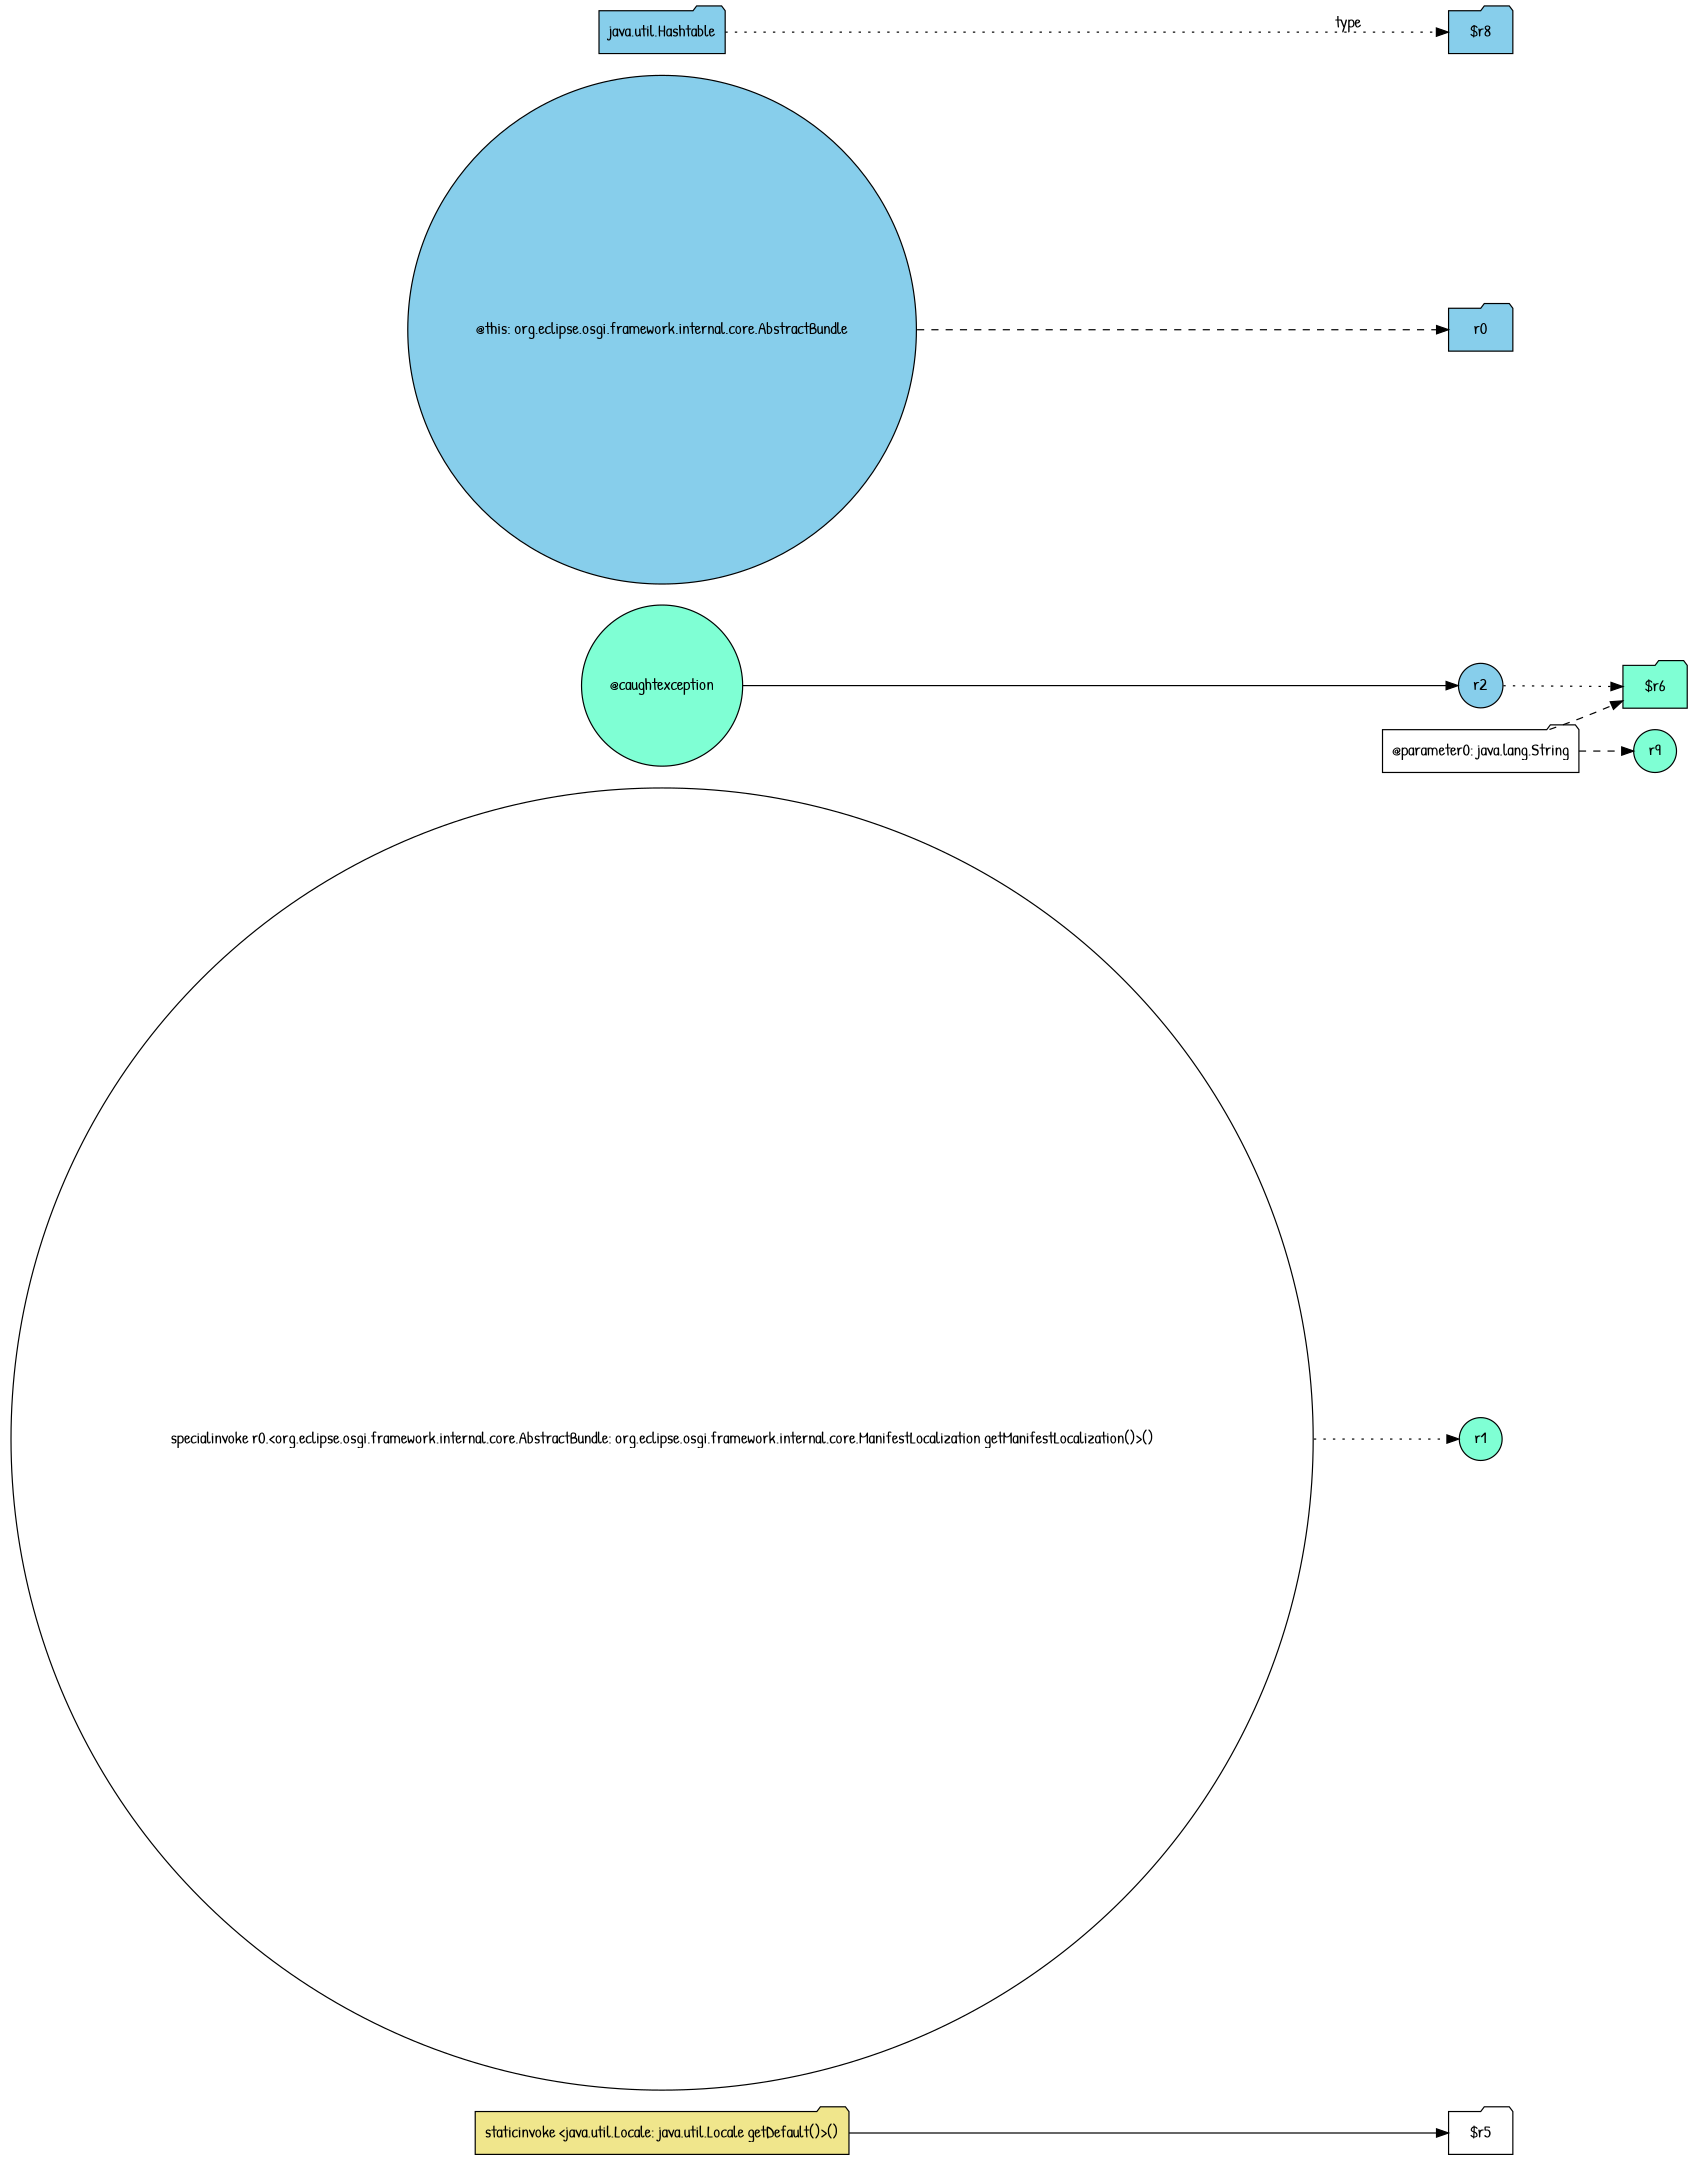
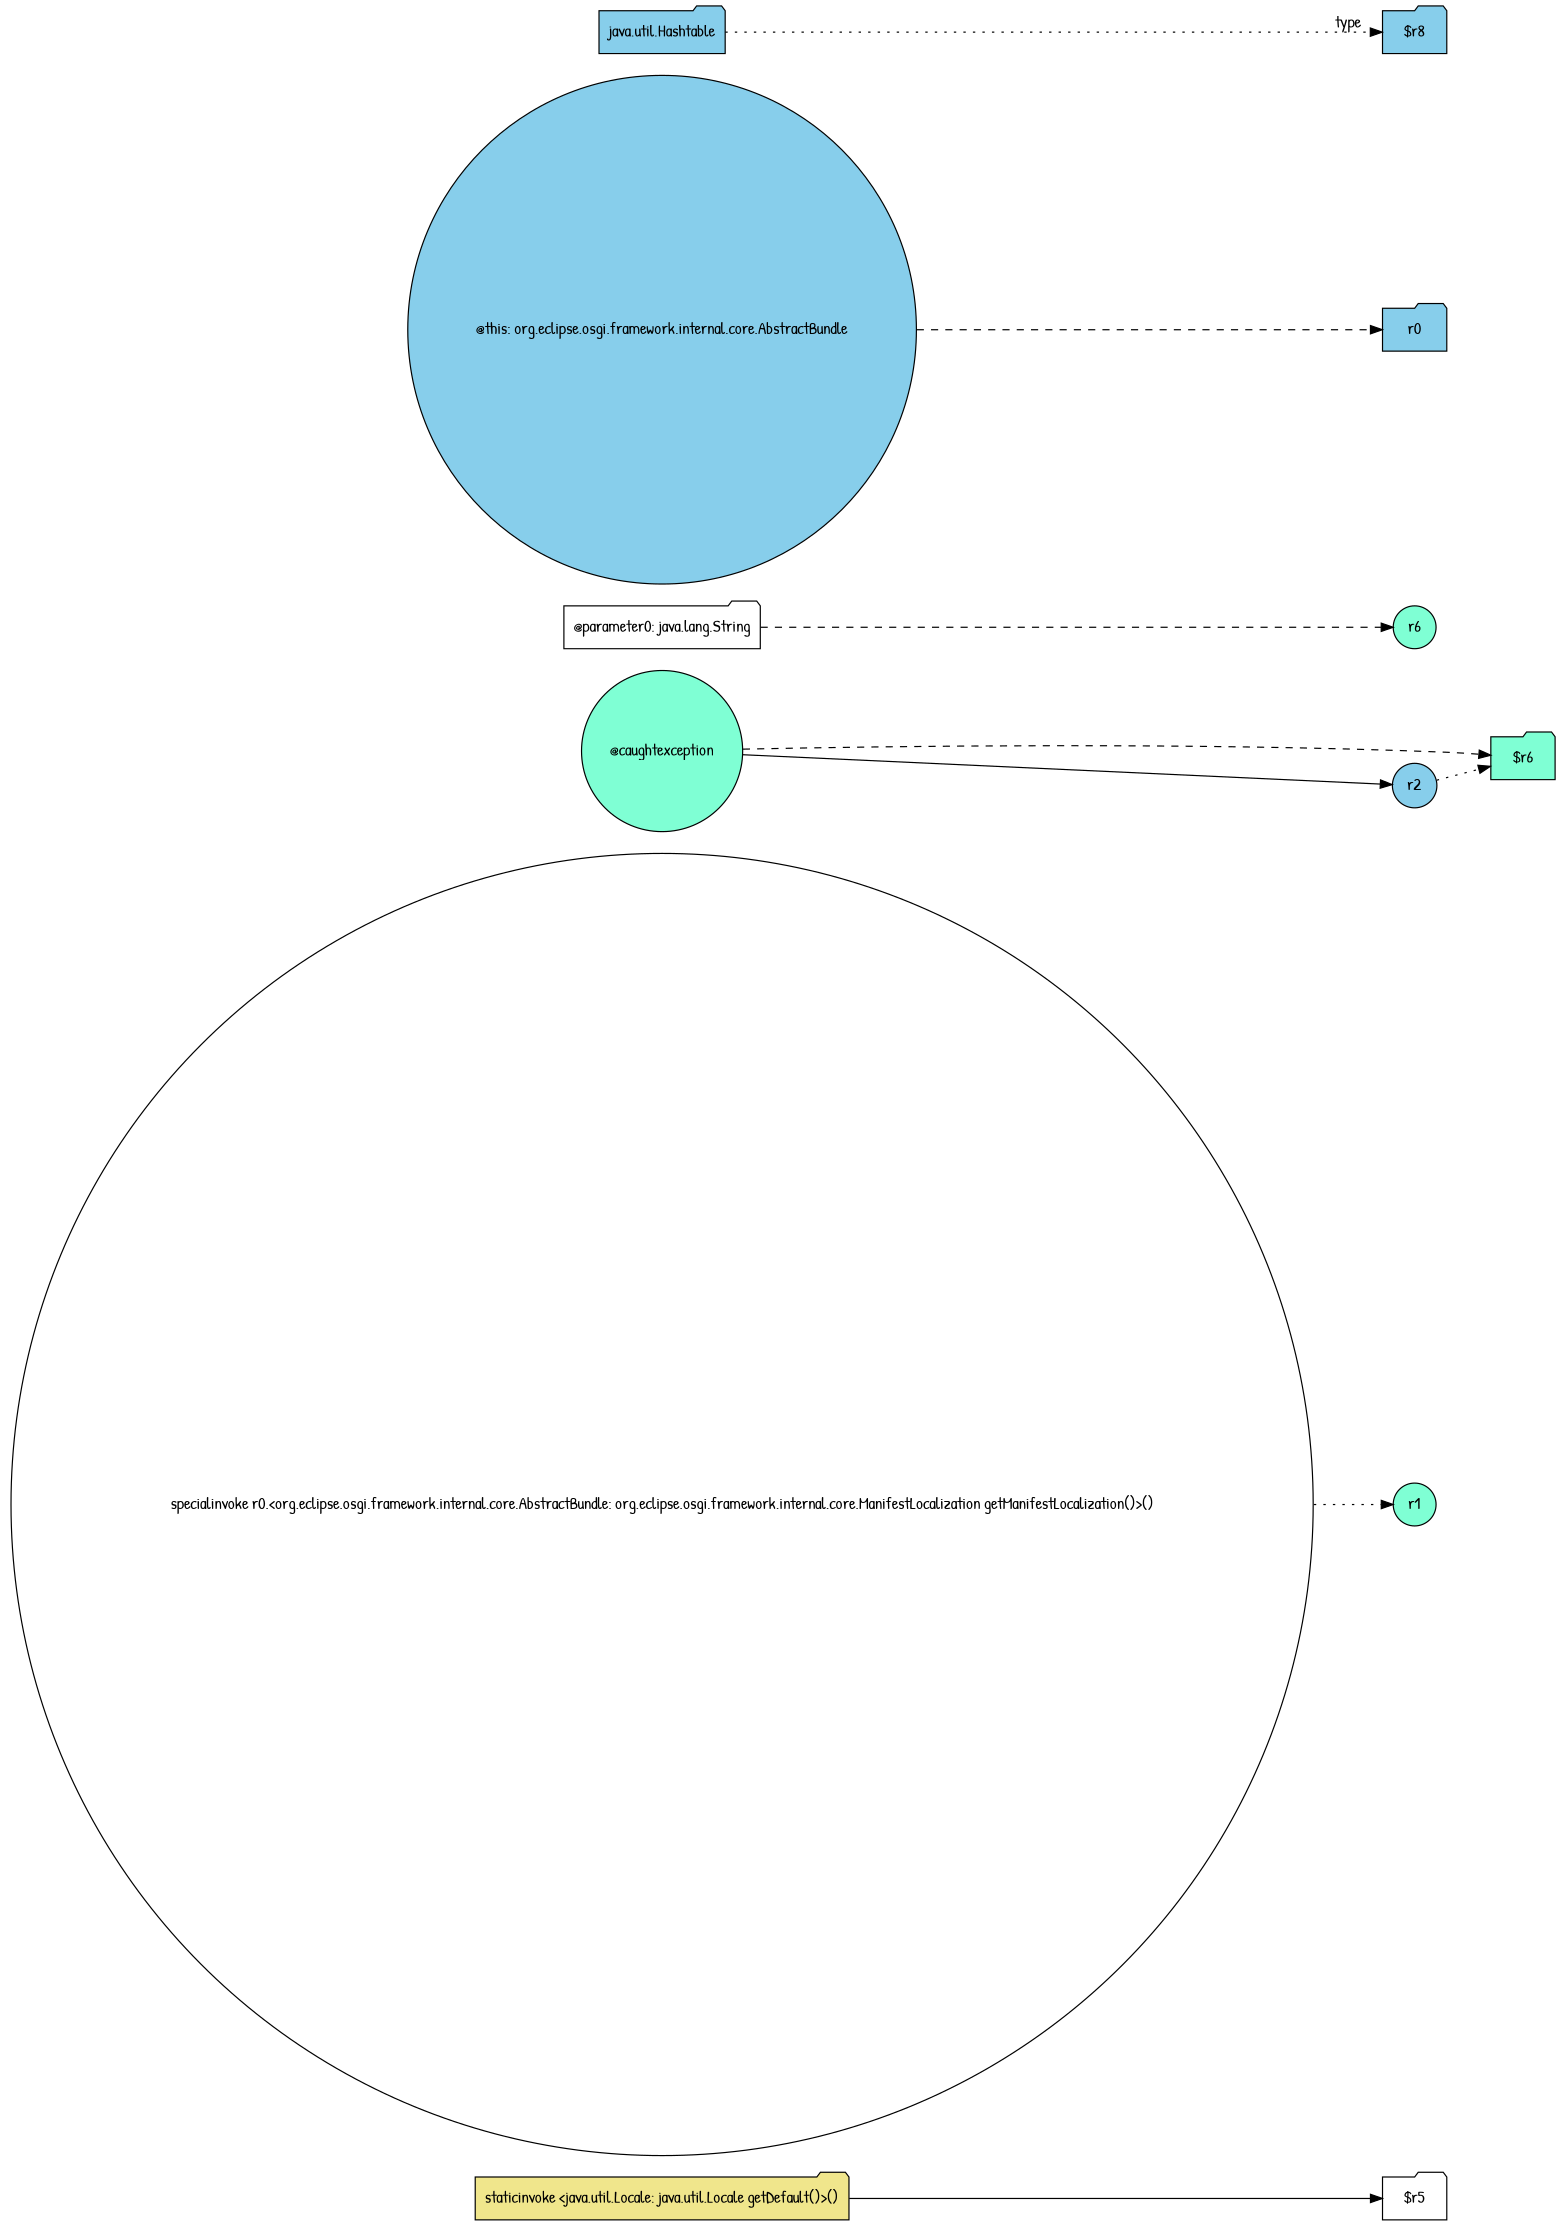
  digraph {
    fontname="Patrick Hand"
    rankdir=LR
    node [fillcolor=skyblue fontname="Patrick Hand" shape=folder style=filled]
    edge [fontname="Patrick Hand" style=dotted]
    n1 [fillcolor=khaki label="staticinvoke <java.util.Locale: java.util.Locale getDefault()>()"]
    n2 [fillcolor=white label="$r5"]
    n3 [fillcolor=white label="specialinvoke r0.<org.eclipse.osgi.framework.internal.core.AbstractBundle: org.eclipse.osgi.framework.internal.core.ManifestLocalization getManifestLocalization()>()" shape=circle]
    n4 [fillcolor=aquamarine label=r1 shape=circle]
    n5 [fillcolor=aquamarine label="$r6"]
    n6 [label=r2 shape=circle]
    n7 [fillcolor=aquamarine label="@caughtexception" shape=circle]
    n8 [fillcolor=white label="@parameter0: java.lang.String"]
-   n9 [fillcolor=aquamarine label=r9 shape=circle]
+   n9 [fillcolor=aquamarine label=r6 shape=circle]
    n10 [label="@this: org.eclipse.osgi.framework.internal.core.AbstractBundle" shape=circle]
    n11 [label=r0]
    n12 [label="java.util.Hashtable"]
    n13 [label="$r8"]
    n1 -> n2 [style=solid]
    n3 -> n4
    n6 -> n5
-   n8 -> n5 [style=dashed]
+   n7 -> n5 [style=dashed]
    n7 -> n6 [style=solid]
    n8 -> n9 [style=dashed]
    n10 -> n11 [style=dashed]
    n12 -> n13 [label=type]
  }
